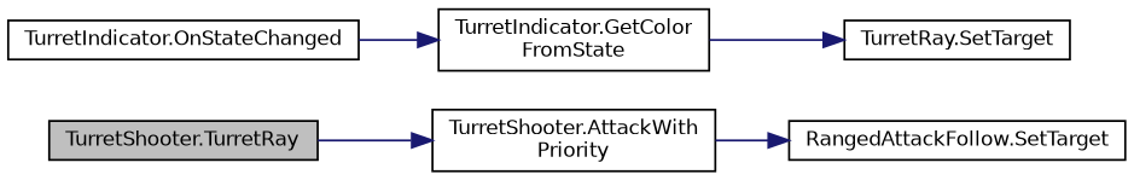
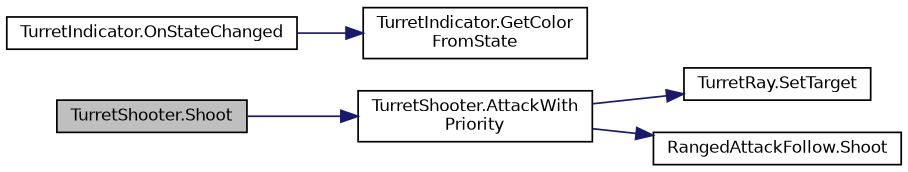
  digraph {
    rankdir=LR
    node [color=black fontname=Helvetica fontsize=10 shape=record]
    edge [color=midnightblue fontname=Helvetica fontsize=10 labelfontname=Helvetica labelfontsize=10 style=solid]
-   n1 [fillcolor=grey75 fontcolor=black height=0.2 label="TurretShooter.TurretRay" style=filled width=0.4]
+   n1 [fillcolor=grey75 fontcolor=black height=0.2 label="TurretShooter.Shoot" style=filled width=0.4]
    n2 [height=0.2 label="TurretShooter.AttackWith\lPriority" width=0.4]
    n3 [height=0.2 label="TurretRay.SetTarget" width=0.4]
-   n4 [height=0.2 label="RangedAttackFollow.SetTarget" width=0.4]
+   n4 [height=0.2 label="RangedAttackFollow.Shoot" width=0.4]
    n5 [height=0.2 label="TurretIndicator.OnStateChanged" width=0.4]
    n6 [height=0.2 label="TurretIndicator.GetColor\lFromState" width=0.4]
    n1 -> n2
-   n6 -> n3
+   n2 -> n3
    n2 -> n4
    n5 -> n6
  }
